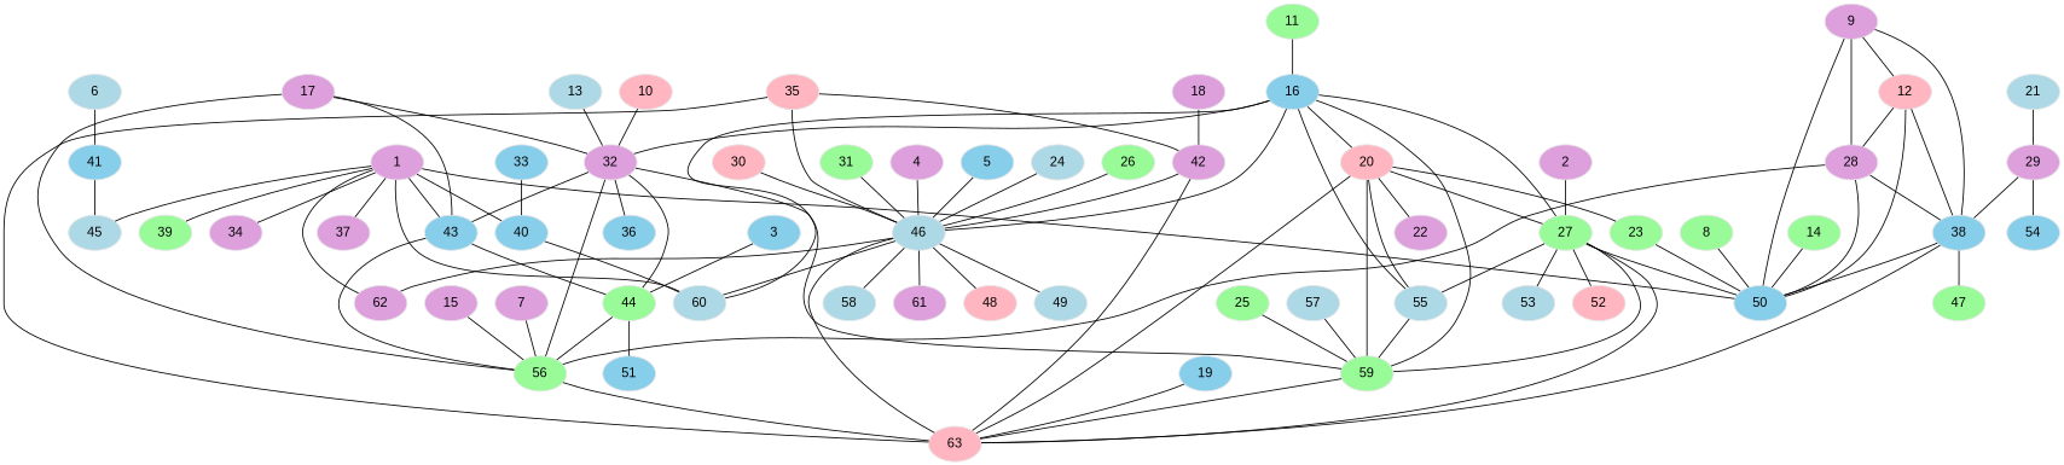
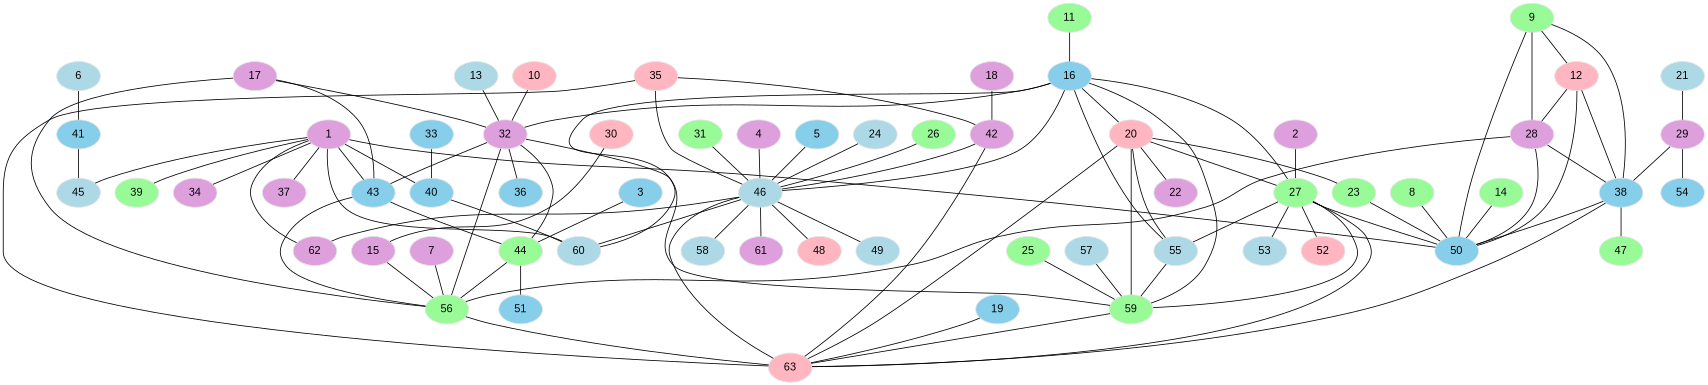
  graph {
    fontname="Liberation Sans"
    node [color=gray90 fillcolor=plum fontname="Liberation Sans" style=filled]
    edge [fontname="Liberation Sans" weight=1.0]
    1
    34
    37
    39 [fillcolor=palegreen]
    40 [fillcolor=skyblue]
    43 [fillcolor=skyblue]
    45 [fillcolor=lightblue]
    50 [fillcolor=skyblue]
    60 [fillcolor=lightblue]
    62
    44 [fillcolor=palegreen]
    56 [fillcolor=palegreen]
    27 [fillcolor=palegreen]
    2
    55 [fillcolor=lightblue]
    59 [fillcolor=palegreen]
    63 [fillcolor=lightpink]
    52 [fillcolor=lightpink]
    53 [fillcolor=lightblue]
    3 [fillcolor=skyblue]
    51 [fillcolor=skyblue]
    46 [fillcolor=lightblue]
    4
    48 [fillcolor=lightpink]
    49 [fillcolor=lightblue]
    58 [fillcolor=lightblue]
    61
    5 [fillcolor=skyblue]
    6 [fillcolor=lightblue]
    41 [fillcolor=skyblue]
    35 [fillcolor=lightpink]
    42
    7
    8 [fillcolor=palegreen]
-   9
+   9 [fillcolor=palegreen]
    12 [fillcolor=lightpink]
    28
    38 [fillcolor=skyblue]
    47 [fillcolor=palegreen]
    10 [fillcolor=lightpink]
    32
    36 [fillcolor=skyblue]
    11 [fillcolor=palegreen]
    16 [fillcolor=skyblue]
    20 [fillcolor=lightpink]
    13 [fillcolor=lightblue]
    14 [fillcolor=palegreen]
    15
    22
    23 [fillcolor=palegreen]
    17
    18
    19 [fillcolor=skyblue]
    21 [fillcolor=lightblue]
    29
    54 [fillcolor=skyblue]
    24 [fillcolor=lightblue]
    25 [fillcolor=palegreen]
    26 [fillcolor=palegreen]
    30 [fillcolor=lightpink]
    31 [fillcolor=palegreen]
    33 [fillcolor=skyblue]
    57 [fillcolor=lightblue]
    1 -- 34
    1 -- 37
    1 -- 39
    1 -- 40 [weight=3.0]
    1 -- 43
    1 -- 45
    1 -- 50
    1 -- 60 [weight=6.0]
    1 -- 62
    40 -- 60 [weight=2.0]
    43 -- 44
    43 -- 56 [weight=2.0]
    44 -- 56 [weight=2.0]
    44 -- 51
    56 -- 63
    27 -- 50 [weight=2.0]
    27 -- 55 [weight=2.0]
    27 -- 59
    27 -- 63
    27 -- 52
    27 -- 53
    2 -- 27
    55 -- 59 [weight=2.0]
    59 -- 63
    3 -- 44
    46 -- 60
    46 -- 62
    46 -- 63 [weight=4.0]
    46 -- 48
    46 -- 49
    46 -- 58
    46 -- 61
    4 -- 46
    5 -- 46
    6 -- 41
    41 -- 45
    35 -- 63 [weight=2.0]
    35 -- 46 [weight=2.0]
    35 -- 42
    42 -- 63 [weight=2.0]
    42 -- 46 [weight=2.0]
    7 -- 56
    8 -- 50
    9 -- 50
    9 -- 12
    9 -- 28 [weight=2.0]
    9 -- 38
    12 -- 50
    12 -- 28 [weight=2.0]
    12 -- 38
    28 -- 50 [weight=2.0]
    28 -- 56
    28 -- 38 [weight=2.0]
    38 -- 50
    38 -- 63
    38 -- 47
    10 -- 32
    32 -- 43
    32 -- 44
    32 -- 56 [weight=2.0]
    32 -- 59
    32 -- 36
    11 -- 16
    16 -- 60
    16 -- 27
    16 -- 55 [weight=2.0]
    16 -- 59
    16 -- 46
    16 -- 32
    16 -- 20
    20 -- 27
    20 -- 55 [weight=2.0]
    20 -- 59
    20 -- 63
    20 -- 22
    20 -- 23
    13 -- 32
    14 -- 50
    15 -- 56
    23 -- 50
    17 -- 43
    17 -- 56 [weight=2.0]
    17 -- 32
    18 -- 42
    19 -- 63
    21 -- 29
    29 -- 38
    29 -- 54
    24 -- 46
    25 -- 59
    26 -- 46
-   30 -- 46
+   30 -- 15
    31 -- 46
    33 -- 40
    57 -- 59
  }
